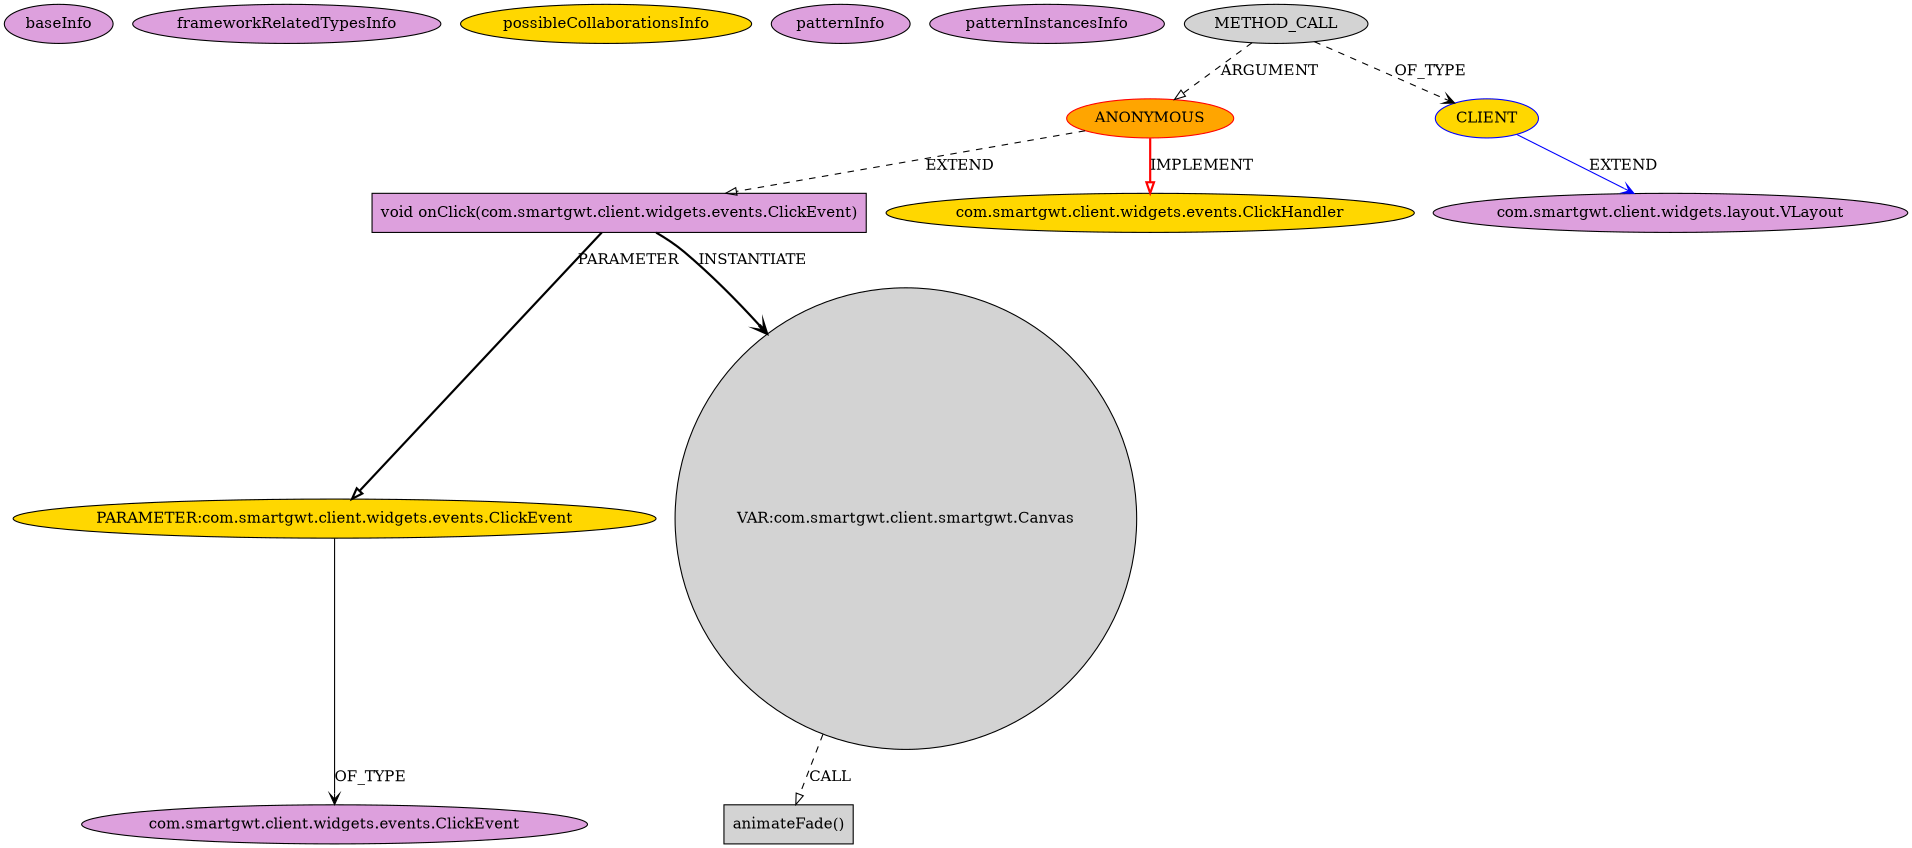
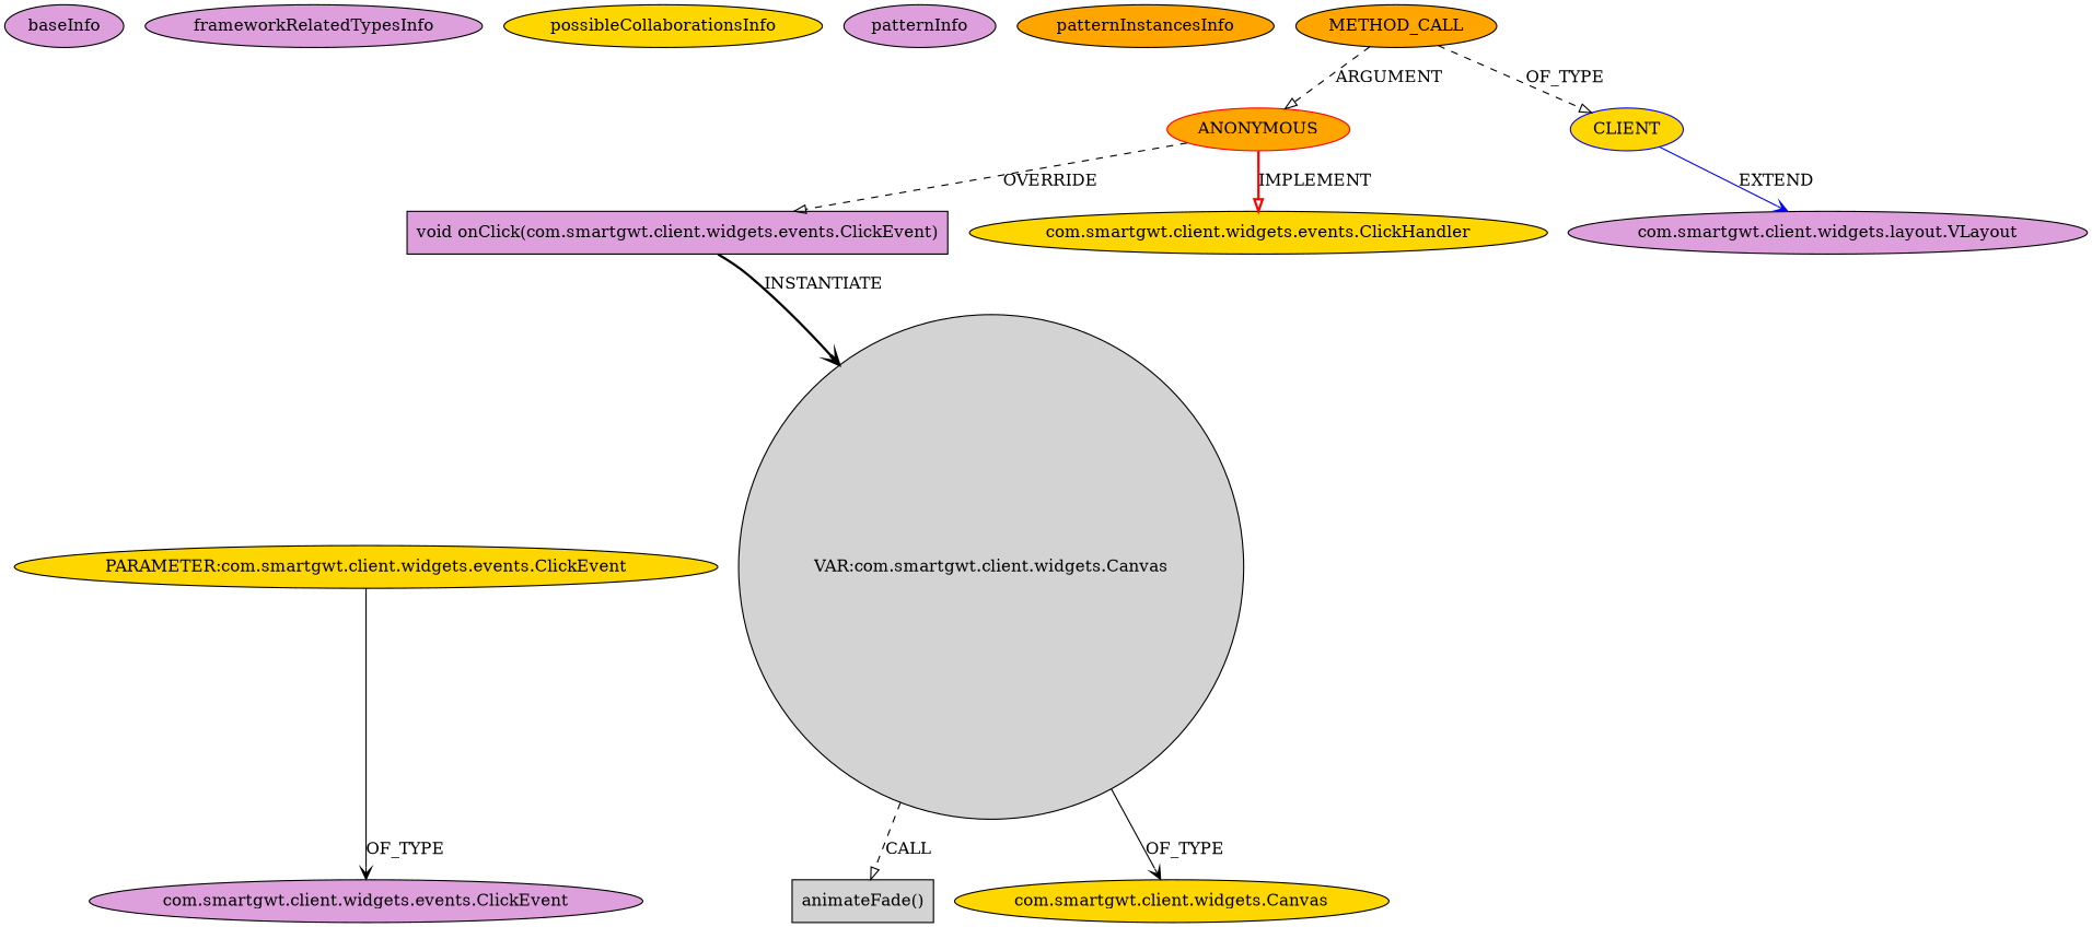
  digraph {
    node [fillcolor=plum style=filled isFrameworkType=false]
    edge [arrowhead=onormal style=dashed]
    baseInfo [category=pattern graphId=1599 isAnonymous=true possibleRelation=true isFrameworkType=""]
    frameworkRelatedTypesInfo [0="com.smartgwt.client.widgets.events.ClickHandler" isFrameworkType=""]
    possibleCollaborationsInfo [0="1599~OUTSIDE_INSTANTIATION-~com.smartgwt.client.widgets.events.ClickHandler ~com.smartgwt.client.widgets.layout.VLayout ~true~false" fillcolor=gold isFrameworkType=""]
    patternInfo [frequency=2.0 patternRootClient=0 isFrameworkType=""]
-   patternInstancesInfo [0="Namrack-TeachToLearn~/Namrack-TeachToLearn/TeachToLearn-master/TeachToLearn/src/ttl/client/layout/MainLayout.java~void createMiddleBar()~355" isFrameworkType=""]
+   patternInstancesInfo [0="Namrack-TeachToLearn~/Namrack-TeachToLearn/TeachToLearn-master/TeachToLearn/src/ttl/client/layout/MainLayout.java~void createMiddleBar()~355" fillcolor=orange isFrameworkType=""]
    n6 [label="void onClick(com.smartgwt.client.widgets.events.ClickEvent)" shape=box vertexType=OVERRIDING_METHOD_DECLARATION]
    n7 [fillcolor=gold label="PARAMETER:com.smartgwt.client.widgets.events.ClickEvent" vertexType=PARAMETER_DECLARATION]
-   n8 [fillcolor=lightgrey label="VAR:com.smartgwt.client.smartgwt.Canvas" shape=circle vertexType=VARIABLE_EXPRESION]
+   n8 [fillcolor=lightgrey label="VAR:com.smartgwt.client.widgets.Canvas" shape=circle vertexType=VARIABLE_EXPRESION]
    n9 [label="com.smartgwt.client.widgets.events.ClickEvent" vertexType=FRAMEWORK_CLASS_TYPE]
    n10 [fillcolor=lightgrey label="animateFade()" shape=box vertexType=INSIDE_CALL]
+   n11 [fillcolor=gold label="com.smartgwt.client.widgets.Canvas" vertexType=FRAMEWORK_CLASS_TYPE]
    n12 [color=red fillcolor=orange label=ANONYMOUS vertexType=ROOT_ANONYMOUS_DECLARATION]
    n13 [fillcolor=gold label="com.smartgwt.client.widgets.events.ClickHandler" vertexType=FRAMEWORK_INTERFACE_TYPE]
-   n14 [fillcolor=lightgrey label=METHOD_CALL vertexType=OUTSIDE_CALL]
+   n14 [fillcolor=orange label=METHOD_CALL vertexType=OUTSIDE_CALL]
    n15 [color=blue fillcolor=gold label=CLIENT vertexType=REFERENCE_CLIENT_CLASS_DECLARATION]
    n16 [label="com.smartgwt.client.widgets.layout.VLayout" vertexType=FRAMEWORK_CLASS_TYPE]
-   n6 -> n7 [label=PARAMETER style=bold]
    n6 -> n8 [arrowhead=vee label=INSTANTIATE style=bold]
    n7 -> n9 [arrowhead=vee label=OF_TYPE style=solid]
    n8 -> n10 [label=CALL]
-   n12 -> n6 [label=EXTEND]
+   n8 -> n11 [arrowhead=vee label=OF_TYPE style=solid]
+   n12 -> n6 [label=OVERRIDE]
    n12 -> n13 [color=red label=IMPLEMENT style=bold]
    n14 -> n12 [label=ARGUMENT]
-   n14 -> n15 [arrowhead=vee label=OF_TYPE]
+   n14 -> n15 [label=OF_TYPE]
    n15 -> n16 [arrowhead=vee color=blue label=EXTEND style=solid]
  }
